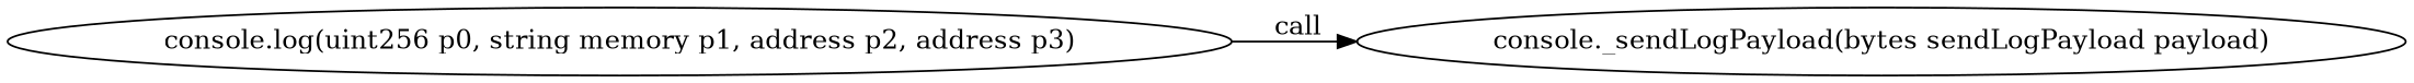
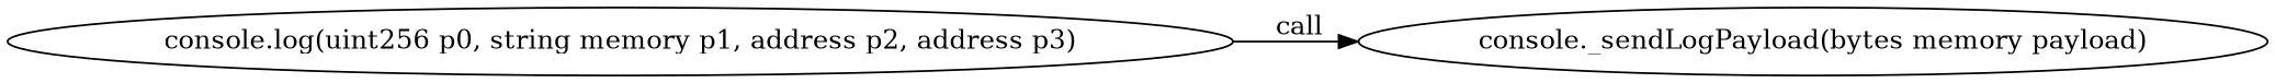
  digraph {
    rankdir=LR
    "console.log(uint256 p0, string memory p1, address p2, address p3)" [height=0.5 width=7.4584]
-   "console._sendLogPayload(bytes memory payload)" [height=0.5 width=5.7372 label="console._sendLogPayload(bytes sendLogPayload payload)"]
+   "console._sendLogPayload(bytes memory payload)" [height=0.5 width=5.7372]
    "console.log(uint256 p0, string memory p1, address p2, address p3)" -> "console._sendLogPayload(bytes memory payload)" [label=" call"]
  }
